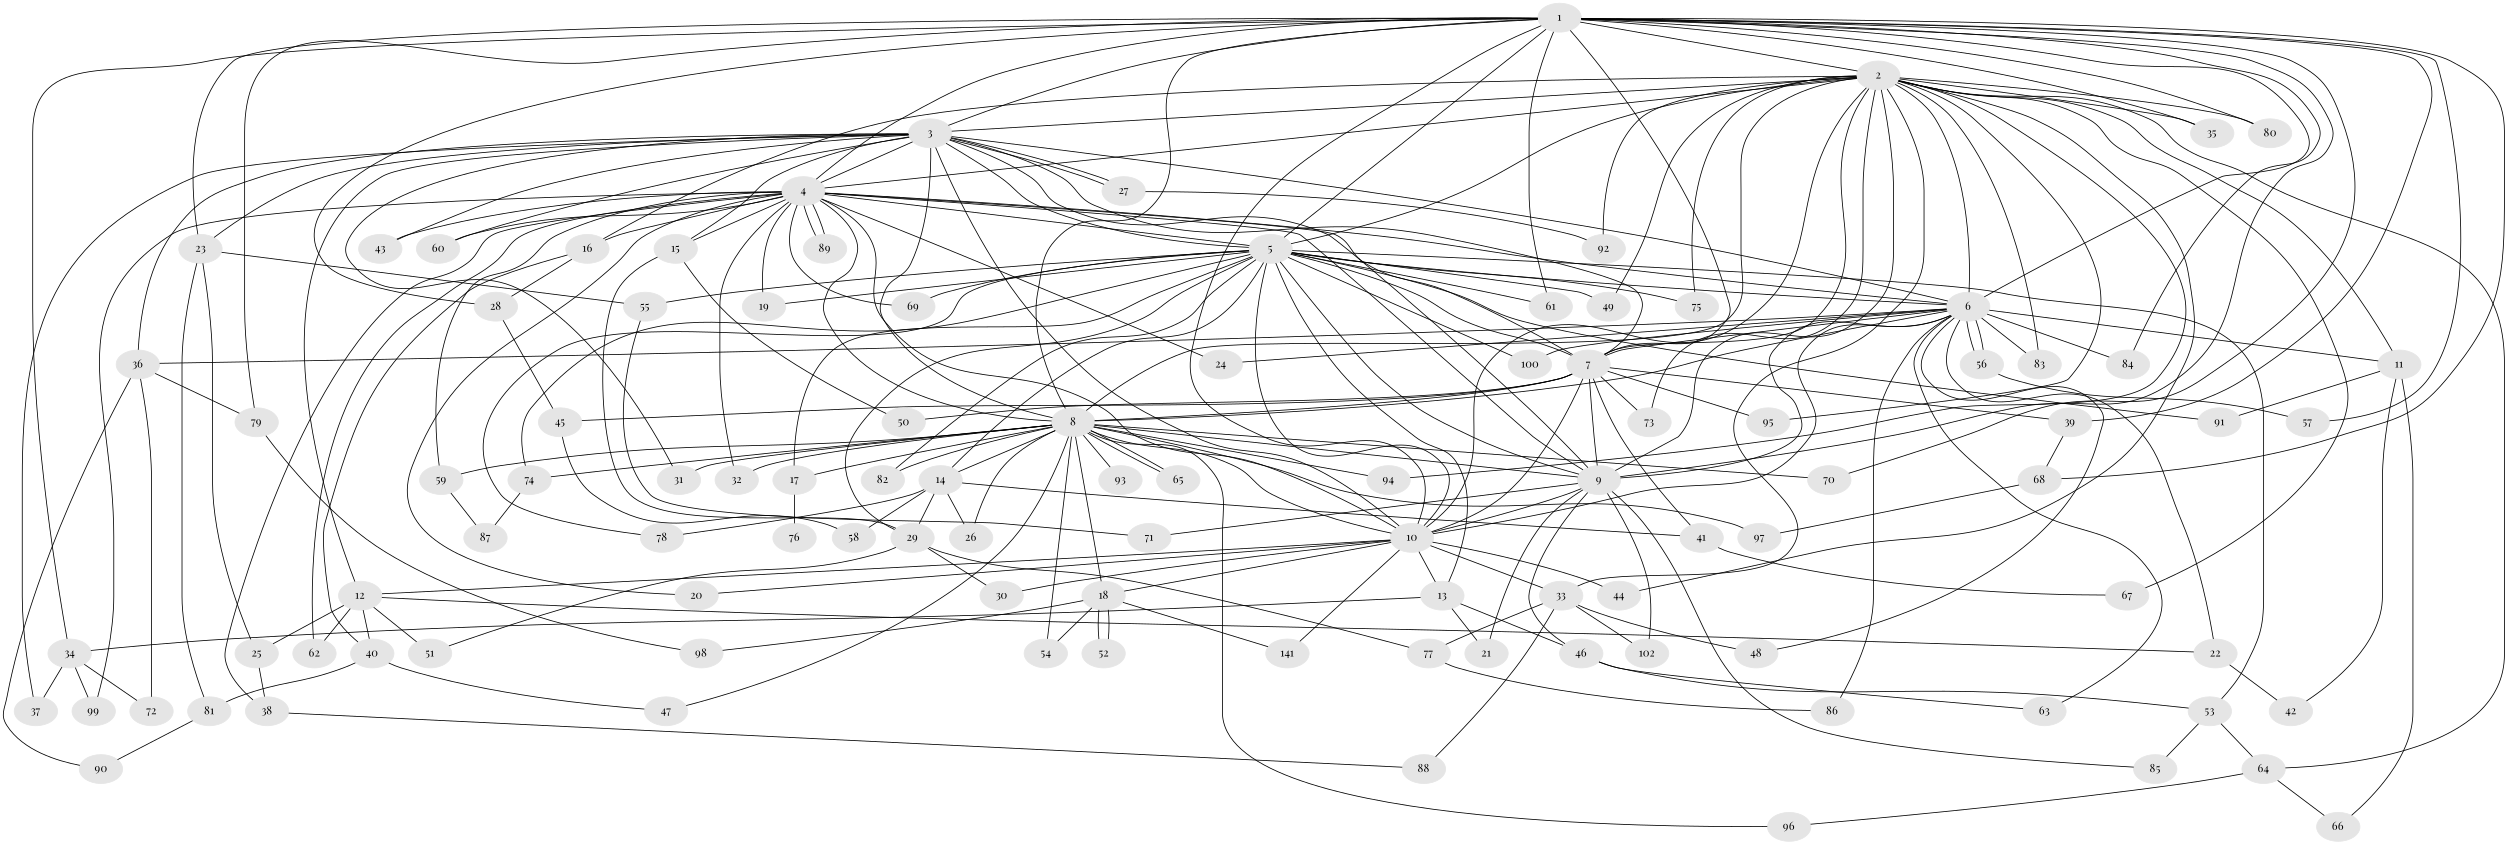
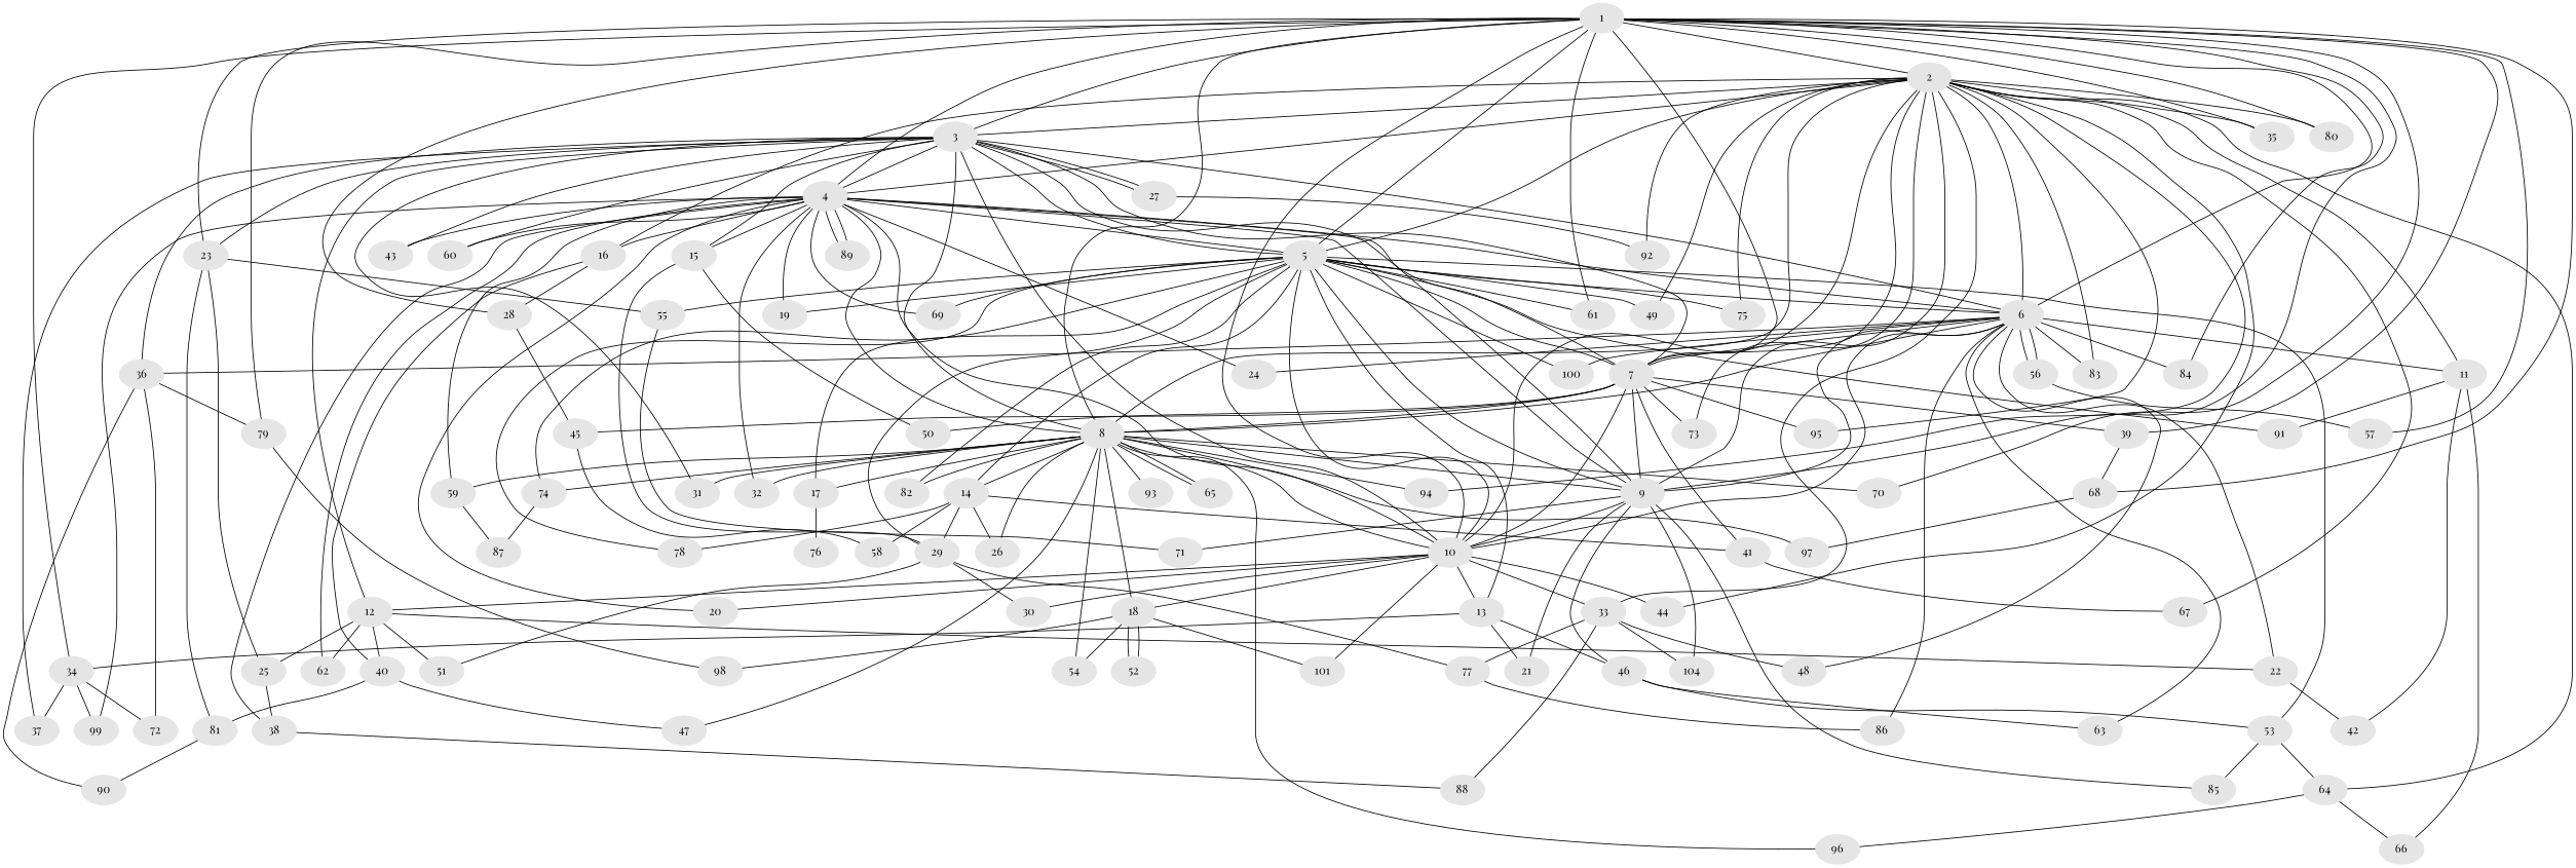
  graph {
    fontname="Playfair Display"
    node [color=gray90 fontname="Playfair Display" style=filled]
    edge [fontname="Playfair Display"]
    1
    2
    3
    4
    5
    6
    7
    8
    9
    10
    23
    28
    34
    35
    39
    57
    61
    68
    70
    79
    80
    84
    11
    16
    33
    44
    49
    64
    67
    73
    75
    83
    92
    94
    95
    12
    15
    27
    31
    36
    37
    43
    60
    19
    20
    24
    32
    38
    59
    62
    69
    89
    99
    13
    14
    17
    53
    55
    74
    78
    82
    91
    100
    29
    22
    48
    56
    63
    86
    41
    45
    50
    93
    18
    26
    47
    54
    65
    96
    97
    21
    46
    71
    85
-   102
+   102 [label=104]
    30
-   101 [label=141]
+   101
    25
    81
    72
    98
    42
    66
    40
    77
    88
    51
    90
    87
    58
    76
    52
    1 -- 2
    1 -- 3
    1 -- 4
    1 -- 5
    1 -- 6
    1 -- 7
    1 -- 8
    1 -- 9
    1 -- 10
    1 -- 23
    1 -- 28
    1 -- 34
    1 -- 35
    1 -- 39
    1 -- 57
    1 -- 61
    1 -- 68
    1 -- 70
    1 -- 79
    1 -- 80
    1 -- 84
    2 -- 3
    2 -- 4
    2 -- 5
    2 -- 6
    2 -- 7
    2 -- 8
    2 -- 9
    2 -- 10
    2 -- 35
    2 -- 80
    2 -- 11
    2 -- 16
    2 -- 33
    2 -- 44
    2 -- 49
    2 -- 64
    2 -- 67
    2 -- 73
    2 -- 75
    2 -- 83
    2 -- 92
    2 -- 94
    2 -- 95
    3 -- 4
    3 -- 5
    3 -- 6
    3 -- 7
    3 -- 8
    3 -- 9
    3 -- 10
    3 -- 23
    3 -- 12
    3 -- 15
    3 -- 27
    3 -- 27
    3 -- 31
    3 -- 36
    3 -- 37
    3 -- 43
    3 -- 60
    4 -- 5
    4 -- 6
    4 -- 7
    4 -- 8
    4 -- 9
    4 -- 10
    4 -- 16
    4 -- 15
    4 -- 43
    4 -- 60
    4 -- 19
    4 -- 20
    4 -- 24
    4 -- 32
    4 -- 38
    4 -- 59
    4 -- 62
    4 -- 69
    4 -- 89
    4 -- 89
    4 -- 99
    5 -- 6
    5 -- 7
    5 -- 9
    5 -- 10
    5 -- 61
    5 -- 49
    5 -- 75
    5 -- 19
    5 -- 69
    5 -- 13
    5 -- 14
    5 -- 17
    5 -- 53
    5 -- 55
    5 -- 74
    5 -- 78
    5 -- 82
    5 -- 91
    5 -- 100
    5 -- 29
    6 -- 7
    6 -- 8
    6 -- 9
    6 -- 10
    6 -- 84
    6 -- 11
    6 -- 83
    6 -- 36
    6 -- 24
    6 -- 100
    6 -- 22
    6 -- 48
    6 -- 56
    6 -- 56
    6 -- 63
    6 -- 86
    7 -- 8
    7 -- 9
    7 -- 10
    7 -- 39
    7 -- 73
    7 -- 95
    7 -- 41
    7 -- 45
    7 -- 50
    8 -- 9
    8 -- 10
    8 -- 70
    8 -- 94
    8 -- 31
    8 -- 32
    8 -- 59
    8 -- 14
    8 -- 17
    8 -- 74
    8 -- 82
    8 -- 93
    8 -- 18
    8 -- 26
    8 -- 47
    8 -- 54
    8 -- 65
    8 -- 65
    8 -- 96
    8 -- 97
    9 -- 10
    9 -- 21
    9 -- 46
    9 -- 71
    9 -- 85
    9 -- 102
    10 -- 33
    10 -- 44
    10 -- 12
    10 -- 20
    10 -- 13
    10 -- 18
    10 -- 30
    10 -- 101
    23 -- 55
    23 -- 25
    23 -- 81
    28 -- 45
    34 -- 37
    34 -- 99
    34 -- 72
    39 -- 68
    68 -- 97
    79 -- 98
    11 -- 91
    11 -- 42
    11 -- 66
    16 -- 28
    16 -- 40
    33 -- 48
    33 -- 102
    33 -- 77
    33 -- 88
    64 -- 96
    64 -- 66
    12 -- 62
    12 -- 22
    12 -- 25
    12 -- 40
    12 -- 51
    15 -- 29
    15 -- 50
    27 -- 92
    36 -- 79
    36 -- 72
    36 -- 90
    38 -- 88
    59 -- 87
    13 -- 34
    13 -- 21
    13 -- 46
    14 -- 78
    14 -- 29
    14 -- 41
    14 -- 26
    14 -- 58
    17 -- 76
    53 -- 64
    53 -- 85
    55 -- 71
    74 -- 87
    29 -- 30
    29 -- 77
    29 -- 51
    22 -- 42
    56 -- 57
    41 -- 67
    45 -- 58
    18 -- 54
    18 -- 101
    18 -- 98
    18 -- 52
    18 -- 52
    46 -- 53
    46 -- 63
    25 -- 38
    81 -- 90
    40 -- 47
    40 -- 81
    77 -- 86
  }
